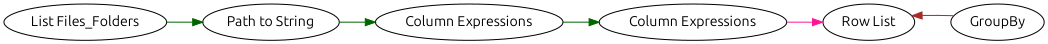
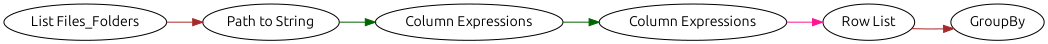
  digraph {
    fontname=Ubuntu
    rankdir=LR
    node [fontname=Ubuntu]
    edge [color=darkgreen fontname=Ubuntu]
    n1 [label="Column Expressions"]
    n2 [label="Column Expressions"]
    n3 [label="Row List"]
    n4 [label=GroupBy]
    n5 [label="List Files_Folders"]
    n6 [label="Path to String"]
    n1 -> n2
    n2 -> n3 [color=deeppink]
-   n4 -> n3 [color=brown]
-   n5 -> n6
+   n3 -> n4 [color=brown]
+   n5 -> n6 [color=brown]
    n6 -> n1
  }
